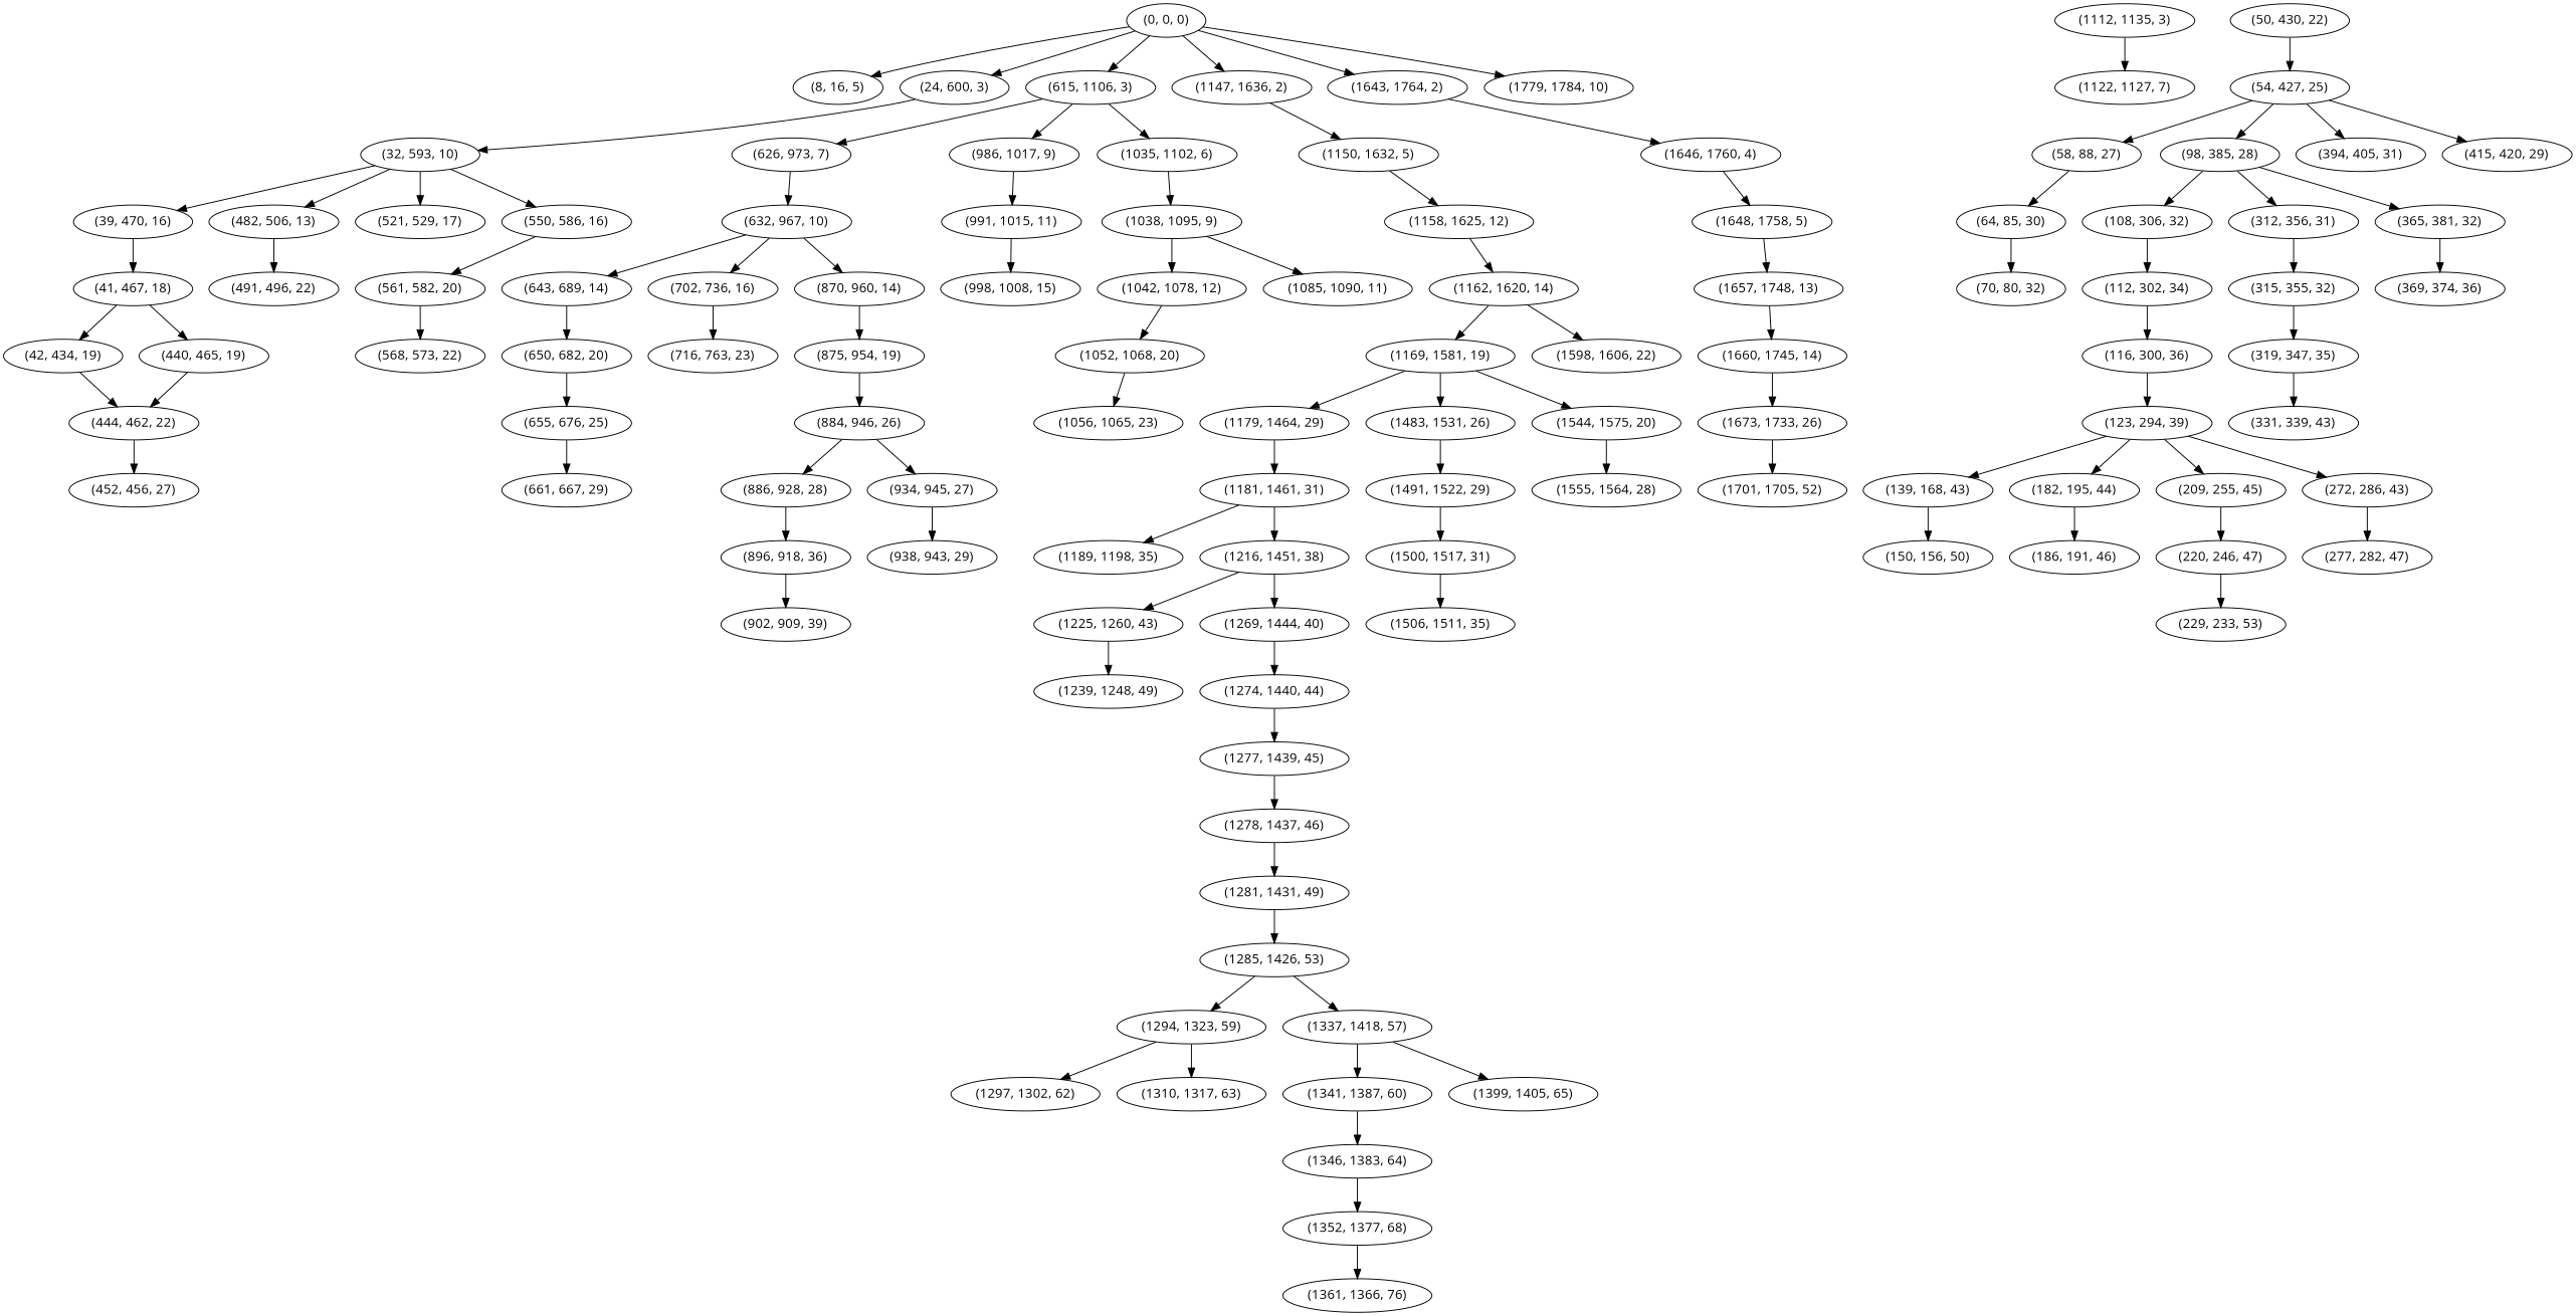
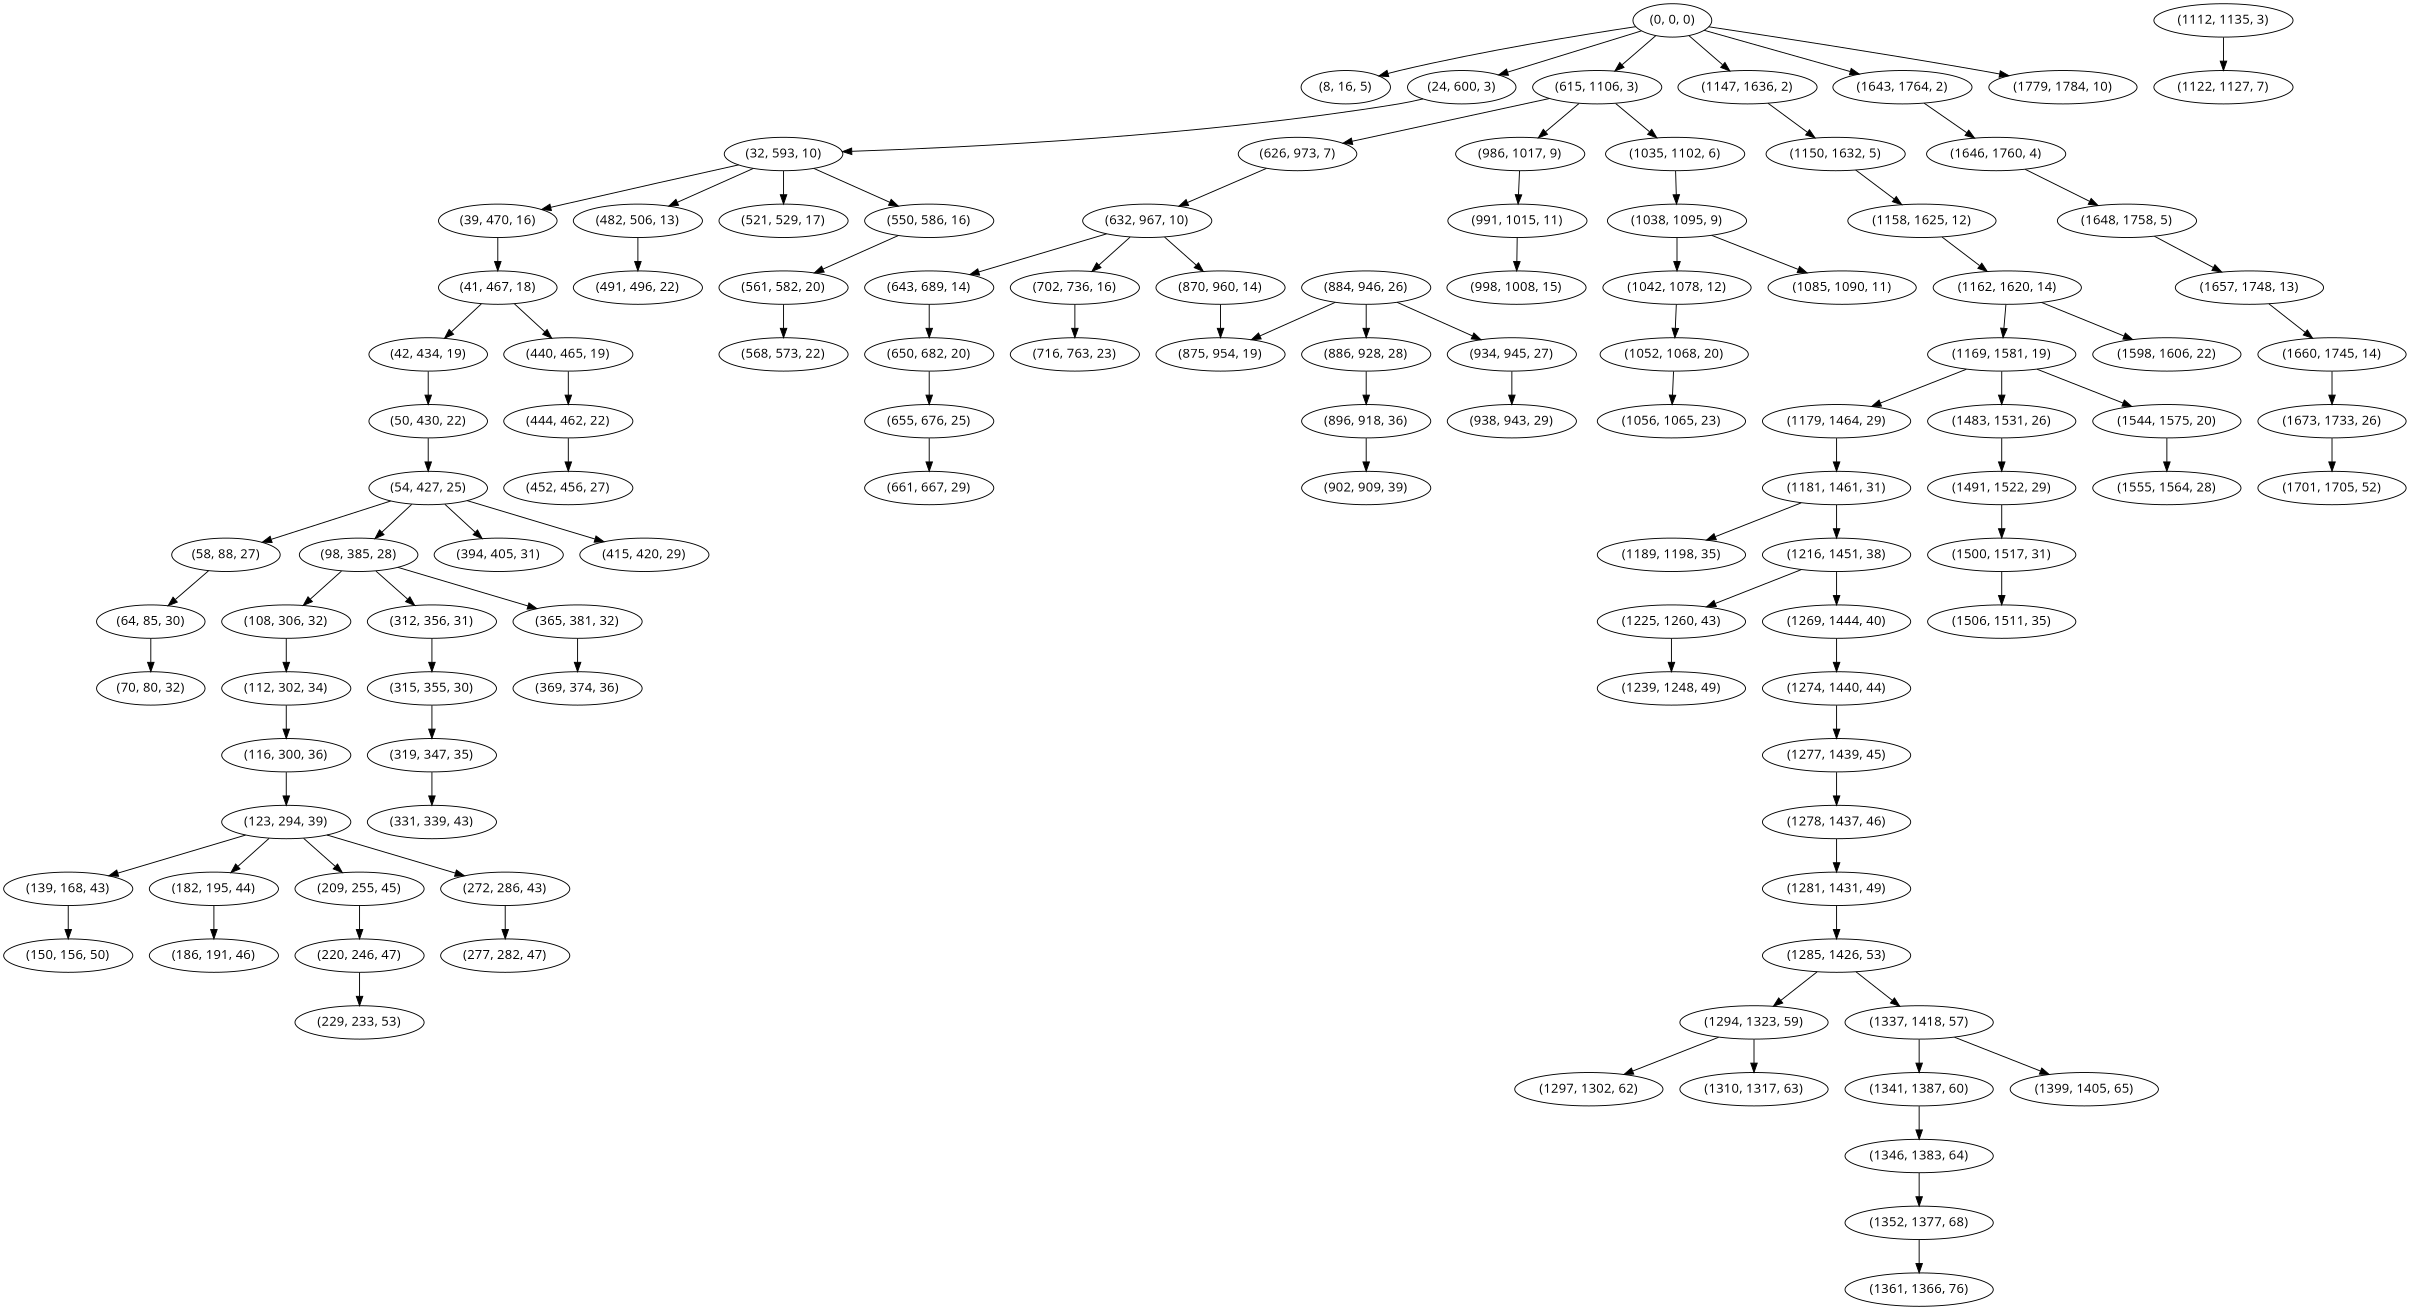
  digraph {
    fontname="Open Sans"
    node [fontname="Open Sans"]
    edge [fontname="Open Sans"]
    "(0, 0, 0)"
    "(8, 16, 5)"
    "(24, 600, 3)"
    "(615, 1106, 3)"
    "(1147, 1636, 2)"
    "(1643, 1764, 2)"
    "(1779, 1784, 10)"
    "(32, 593, 10)"
    "(626, 973, 7)"
    "(986, 1017, 9)"
    "(1035, 1102, 6)"
    "(1112, 1135, 3)"
    "(1122, 1127, 7)"
    "(1150, 1632, 5)"
    "(1646, 1760, 4)"
    "(39, 470, 16)"
    "(482, 506, 13)"
    "(521, 529, 17)"
    "(550, 586, 16)"
    "(41, 467, 18)"
    "(491, 496, 22)"
    "(561, 582, 20)"
    "(42, 434, 19)"
    "(440, 465, 19)"
    "(50, 430, 22)"
    "(444, 462, 22)"
    "(54, 427, 25)"
    "(58, 88, 27)"
    "(98, 385, 28)"
    "(394, 405, 31)"
    "(415, 420, 29)"
    "(64, 85, 30)"
    "(108, 306, 32)"
    "(312, 356, 31)"
    "(365, 381, 32)"
    "(70, 80, 32)"
    "(112, 302, 34)"
-   "(315, 355, 32)"
+   "(315, 355, 32)" [label="(315, 355, 30)"]
    "(369, 374, 36)"
    "(116, 300, 36)"
    "(123, 294, 39)"
    "(139, 168, 43)"
    "(182, 195, 44)"
    "(209, 255, 45)"
    "(272, 286, 43)"
    "(150, 156, 50)"
    "(186, 191, 46)"
    "(220, 246, 47)"
    "(277, 282, 47)"
    "(229, 233, 53)"
    "(319, 347, 35)"
    "(331, 339, 43)"
    "(452, 456, 27)"
    "(568, 573, 22)"
    "(632, 967, 10)"
    "(991, 1015, 11)"
    "(1038, 1095, 9)"
    "(643, 689, 14)"
    "(702, 736, 16)"
    "(870, 960, 14)"
    "(650, 682, 20)"
    n62 [label="(716, 763, 23)"]
    "(875, 954, 19)"
    "(655, 676, 25)"
    "(661, 667, 29)"
    "(884, 946, 26)"
    "(886, 928, 28)"
    "(934, 945, 27)"
    "(896, 918, 36)"
    "(938, 943, 29)"
    "(902, 909, 39)"
    "(998, 1008, 15)"
    "(1042, 1078, 12)"
    "(1085, 1090, 11)"
    "(1052, 1068, 20)"
    "(1056, 1065, 23)"
    "(1158, 1625, 12)"
    "(1162, 1620, 14)"
    "(1169, 1581, 19)"
    "(1598, 1606, 22)"
    "(1179, 1464, 29)"
    "(1483, 1531, 26)"
    "(1544, 1575, 20)"
    "(1181, 1461, 31)"
    "(1491, 1522, 29)"
    "(1555, 1564, 28)"
    "(1189, 1198, 35)"
    "(1216, 1451, 38)"
    "(1225, 1260, 43)"
    "(1269, 1444, 40)"
    "(1239, 1248, 49)"
    "(1274, 1440, 44)"
    "(1277, 1439, 45)"
    "(1278, 1437, 46)"
    "(1281, 1431, 49)"
    "(1285, 1426, 53)"
    "(1294, 1323, 59)"
    "(1337, 1418, 57)"
    "(1297, 1302, 62)"
    "(1310, 1317, 63)"
    "(1341, 1387, 60)"
    "(1399, 1405, 65)"
    "(1346, 1383, 64)"
    "(1352, 1377, 68)"
    "(1361, 1366, 76)"
    "(1500, 1517, 31)"
    "(1506, 1511, 35)"
    "(1648, 1758, 5)"
    "(1657, 1748, 13)"
    "(1660, 1745, 14)"
    "(1673, 1733, 26)"
    "(1701, 1705, 52)"
    "(0, 0, 0)" -> "(8, 16, 5)"
    "(0, 0, 0)" -> "(24, 600, 3)"
    "(0, 0, 0)" -> "(615, 1106, 3)"
    "(0, 0, 0)" -> "(1147, 1636, 2)"
    "(0, 0, 0)" -> "(1643, 1764, 2)"
    "(0, 0, 0)" -> "(1779, 1784, 10)"
    "(24, 600, 3)" -> "(32, 593, 10)"
    "(615, 1106, 3)" -> "(626, 973, 7)"
    "(615, 1106, 3)" -> "(986, 1017, 9)"
    "(615, 1106, 3)" -> "(1035, 1102, 6)"
    "(1147, 1636, 2)" -> "(1150, 1632, 5)"
    "(1643, 1764, 2)" -> "(1646, 1760, 4)"
    "(32, 593, 10)" -> "(39, 470, 16)"
    "(32, 593, 10)" -> "(482, 506, 13)"
    "(32, 593, 10)" -> "(521, 529, 17)"
    "(32, 593, 10)" -> "(550, 586, 16)"
    "(626, 973, 7)" -> "(632, 967, 10)"
    "(986, 1017, 9)" -> "(991, 1015, 11)"
    "(1035, 1102, 6)" -> "(1038, 1095, 9)"
    "(1112, 1135, 3)" -> "(1122, 1127, 7)"
    "(1150, 1632, 5)" -> "(1158, 1625, 12)"
    "(1646, 1760, 4)" -> "(1648, 1758, 5)"
    "(39, 470, 16)" -> "(41, 467, 18)"
    "(482, 506, 13)" -> "(491, 496, 22)"
    "(550, 586, 16)" -> "(561, 582, 20)"
    "(41, 467, 18)" -> "(42, 434, 19)"
    "(41, 467, 18)" -> "(440, 465, 19)"
    "(561, 582, 20)" -> "(568, 573, 22)"
-   "(42, 434, 19)" -> "(444, 462, 22)"
+   "(42, 434, 19)" -> "(50, 430, 22)"
    "(440, 465, 19)" -> "(444, 462, 22)"
    "(50, 430, 22)" -> "(54, 427, 25)"
    "(444, 462, 22)" -> "(452, 456, 27)"
    "(54, 427, 25)" -> "(58, 88, 27)"
    "(54, 427, 25)" -> "(98, 385, 28)"
    "(54, 427, 25)" -> "(394, 405, 31)"
    "(54, 427, 25)" -> "(415, 420, 29)"
    "(58, 88, 27)" -> "(64, 85, 30)"
    "(98, 385, 28)" -> "(108, 306, 32)"
    "(98, 385, 28)" -> "(312, 356, 31)"
    "(98, 385, 28)" -> "(365, 381, 32)"
    "(64, 85, 30)" -> "(70, 80, 32)"
    "(108, 306, 32)" -> "(112, 302, 34)"
    "(312, 356, 31)" -> "(315, 355, 32)"
    "(365, 381, 32)" -> "(369, 374, 36)"
    "(112, 302, 34)" -> "(116, 300, 36)"
    "(315, 355, 32)" -> "(319, 347, 35)"
    "(116, 300, 36)" -> "(123, 294, 39)"
    "(123, 294, 39)" -> "(139, 168, 43)"
    "(123, 294, 39)" -> "(182, 195, 44)"
    "(123, 294, 39)" -> "(209, 255, 45)"
    "(123, 294, 39)" -> "(272, 286, 43)"
    "(139, 168, 43)" -> "(150, 156, 50)"
    "(182, 195, 44)" -> "(186, 191, 46)"
    "(209, 255, 45)" -> "(220, 246, 47)"
    "(272, 286, 43)" -> "(277, 282, 47)"
    "(220, 246, 47)" -> "(229, 233, 53)"
    "(319, 347, 35)" -> "(331, 339, 43)"
    "(632, 967, 10)" -> "(643, 689, 14)"
    "(632, 967, 10)" -> "(702, 736, 16)"
    "(632, 967, 10)" -> "(870, 960, 14)"
    "(991, 1015, 11)" -> "(998, 1008, 15)"
    "(1038, 1095, 9)" -> "(1042, 1078, 12)"
    "(1038, 1095, 9)" -> "(1085, 1090, 11)"
    "(643, 689, 14)" -> "(650, 682, 20)"
    "(702, 736, 16)" -> n62
    "(870, 960, 14)" -> "(875, 954, 19)"
    "(650, 682, 20)" -> "(655, 676, 25)"
-   "(875, 954, 19)" -> "(884, 946, 26)"
+   "(884, 946, 26)" -> "(875, 954, 19)"
    "(655, 676, 25)" -> "(661, 667, 29)"
    "(884, 946, 26)" -> "(886, 928, 28)"
    "(884, 946, 26)" -> "(934, 945, 27)"
    "(886, 928, 28)" -> "(896, 918, 36)"
    "(934, 945, 27)" -> "(938, 943, 29)"
    "(896, 918, 36)" -> "(902, 909, 39)"
    "(1042, 1078, 12)" -> "(1052, 1068, 20)"
    "(1052, 1068, 20)" -> "(1056, 1065, 23)"
    "(1158, 1625, 12)" -> "(1162, 1620, 14)"
    "(1162, 1620, 14)" -> "(1169, 1581, 19)"
    "(1162, 1620, 14)" -> "(1598, 1606, 22)"
    "(1169, 1581, 19)" -> "(1179, 1464, 29)"
    "(1169, 1581, 19)" -> "(1483, 1531, 26)"
    "(1169, 1581, 19)" -> "(1544, 1575, 20)"
    "(1179, 1464, 29)" -> "(1181, 1461, 31)"
    "(1483, 1531, 26)" -> "(1491, 1522, 29)"
    "(1544, 1575, 20)" -> "(1555, 1564, 28)"
    "(1181, 1461, 31)" -> "(1189, 1198, 35)"
    "(1181, 1461, 31)" -> "(1216, 1451, 38)"
    "(1491, 1522, 29)" -> "(1500, 1517, 31)"
    "(1216, 1451, 38)" -> "(1225, 1260, 43)"
    "(1216, 1451, 38)" -> "(1269, 1444, 40)"
    "(1225, 1260, 43)" -> "(1239, 1248, 49)"
    "(1269, 1444, 40)" -> "(1274, 1440, 44)"
    "(1274, 1440, 44)" -> "(1277, 1439, 45)"
    "(1277, 1439, 45)" -> "(1278, 1437, 46)"
    "(1278, 1437, 46)" -> "(1281, 1431, 49)"
    "(1281, 1431, 49)" -> "(1285, 1426, 53)"
    "(1285, 1426, 53)" -> "(1294, 1323, 59)"
    "(1285, 1426, 53)" -> "(1337, 1418, 57)"
    "(1294, 1323, 59)" -> "(1297, 1302, 62)"
    "(1294, 1323, 59)" -> "(1310, 1317, 63)"
    "(1337, 1418, 57)" -> "(1341, 1387, 60)"
    "(1337, 1418, 57)" -> "(1399, 1405, 65)"
    "(1341, 1387, 60)" -> "(1346, 1383, 64)"
    "(1346, 1383, 64)" -> "(1352, 1377, 68)"
    "(1352, 1377, 68)" -> "(1361, 1366, 76)"
    "(1500, 1517, 31)" -> "(1506, 1511, 35)"
    "(1648, 1758, 5)" -> "(1657, 1748, 13)"
    "(1657, 1748, 13)" -> "(1660, 1745, 14)"
    "(1660, 1745, 14)" -> "(1673, 1733, 26)"
    "(1673, 1733, 26)" -> "(1701, 1705, 52)"
  }
